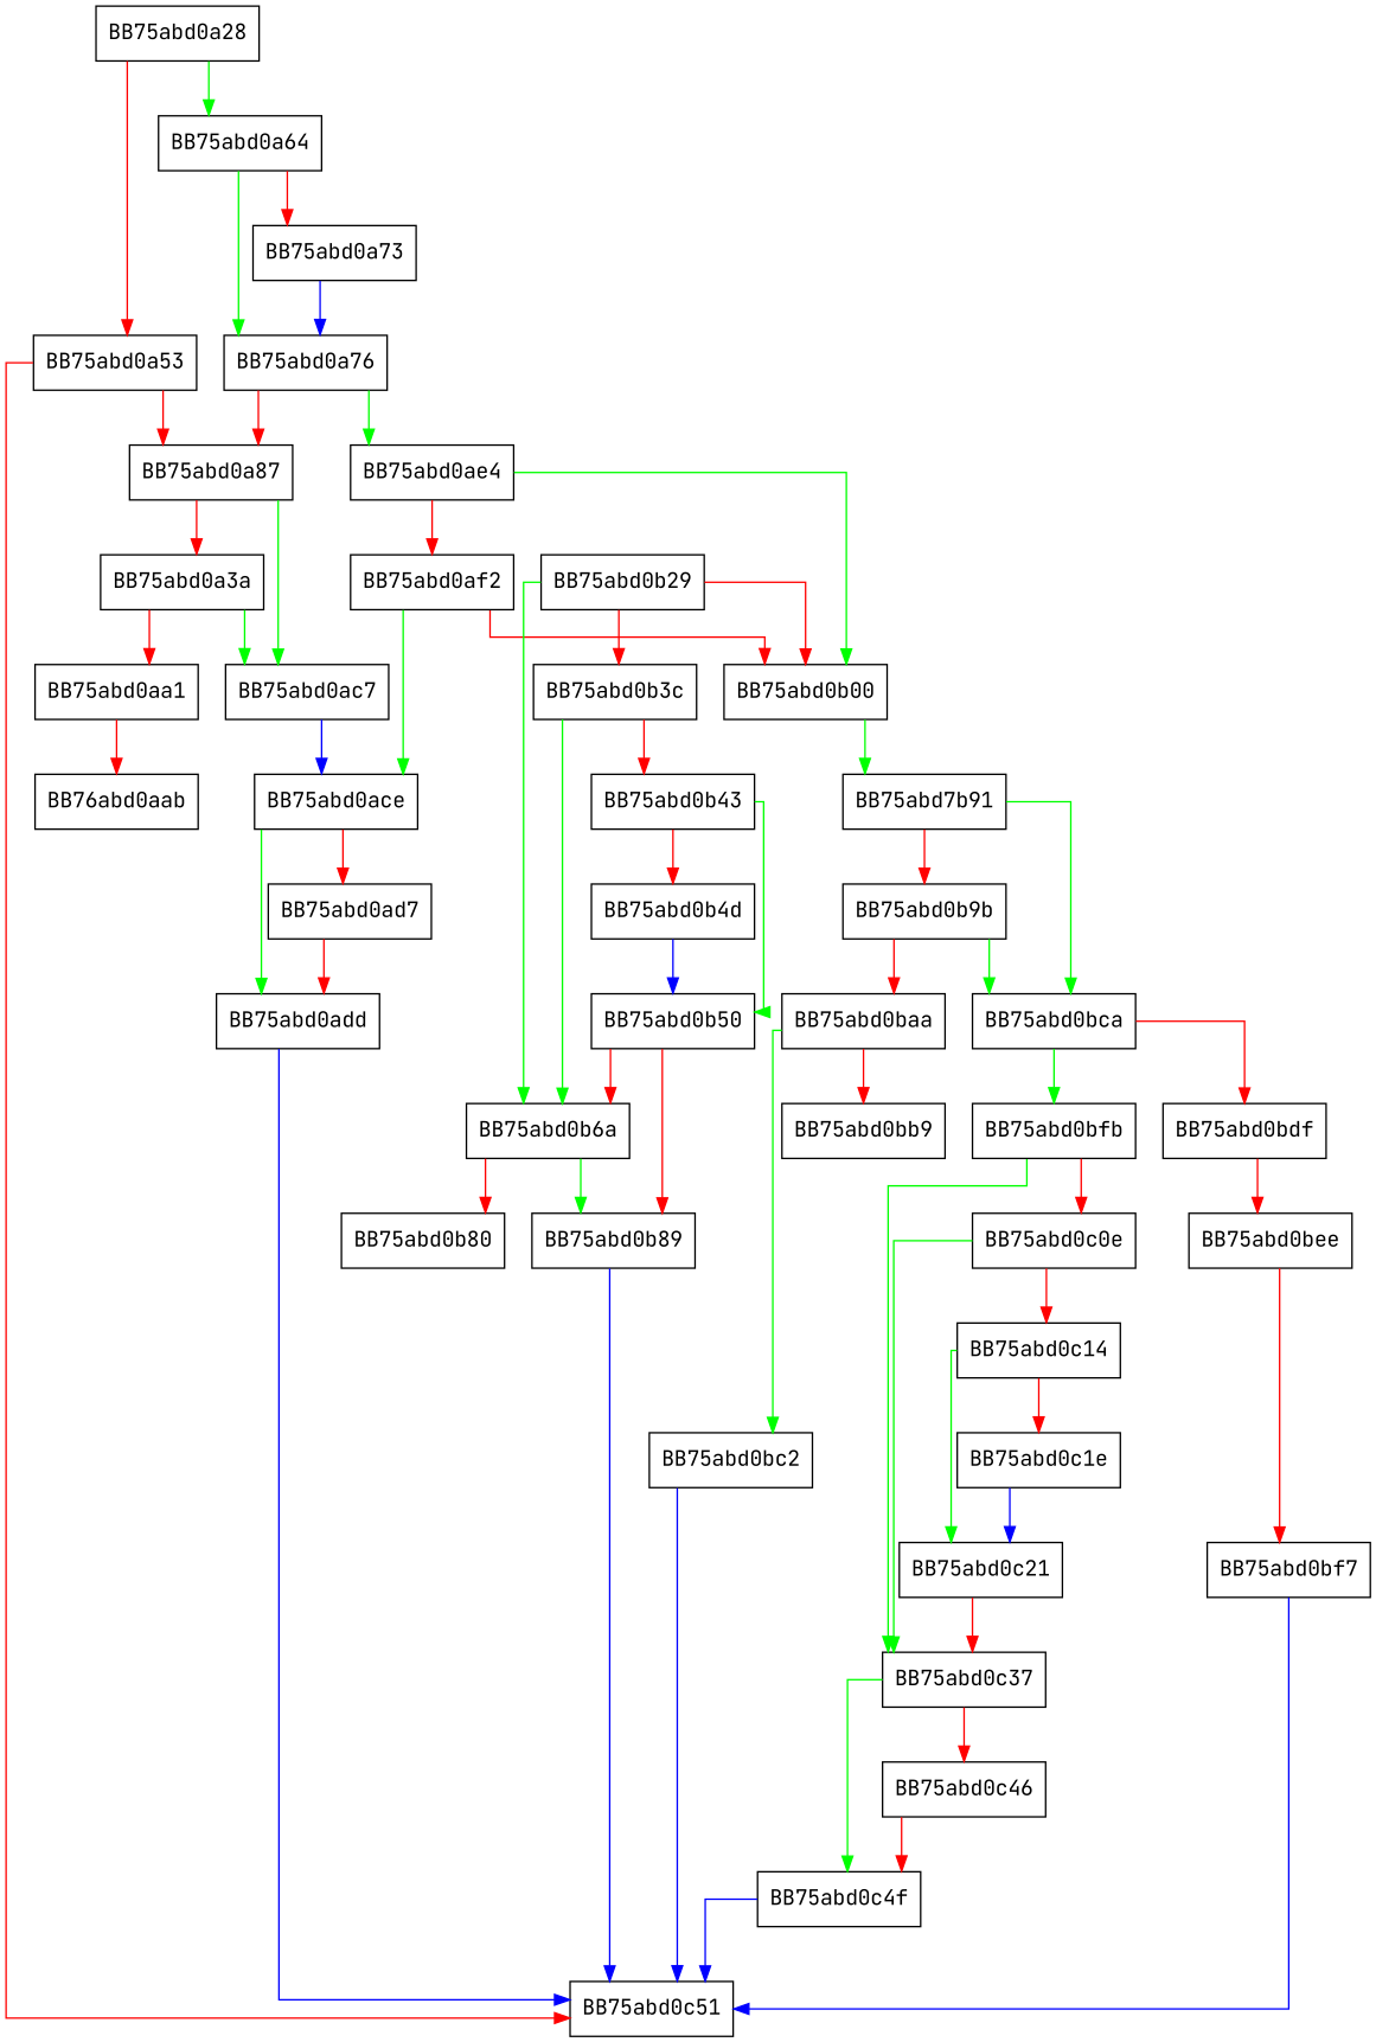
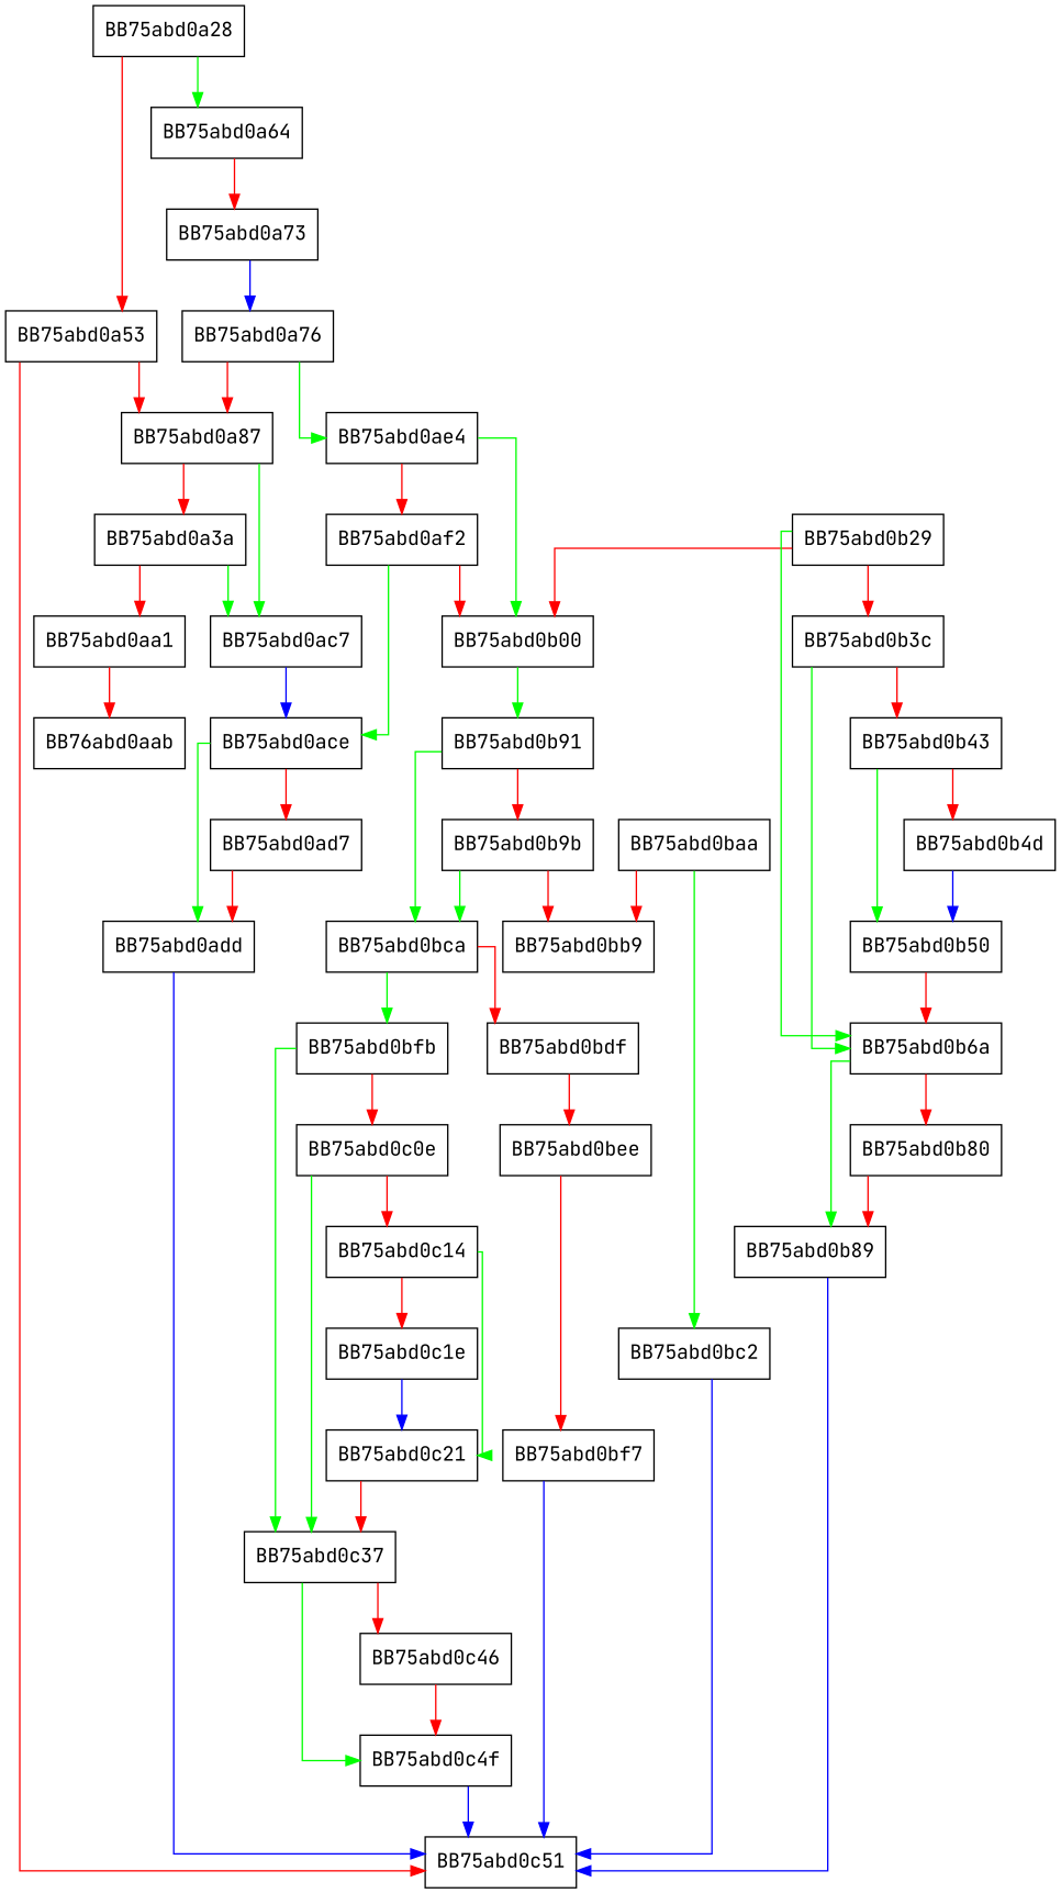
  digraph {
    fontname="JetBrains Mono"
    splines=ortho
    node [fontname="JetBrains Mono" shape=box]
    edge [color=red fontname="JetBrains Mono"]
    BB75abd0a28
    BB75abd0a64
    BB75abd0a53
    BB75abd0a76
    BB75abd0a73
    BB75abd0c51
    BB75abd0a87
    BB75abd0ae4
    BB75abd0b00
    BB75abd0af2
    BB75abd0ac7
    n12 [label=BB75abd0a3a]
-   BB75abd0b91 [label=BB75abd7b91]
+   BB75abd0b91
    BB75abd0ace
    BB75abd0aa1
    BB75abd0add
    BB75abd0ad7
    n18 [label=BB76abd0aab]
    BB75abd0bca
    BB75abd0b9b
    BB75abd0b29
    BB75abd0b6a
    BB75abd0b3c
    BB75abd0bfb
    BB75abd0bdf
    BB75abd0baa
    BB75abd0b89
    BB75abd0b80
    BB75abd0b43
    BB75abd0b50
    BB75abd0b4d
    BB75abd0c37
    BB75abd0c0e
    BB75abd0bee
    BB75abd0bc2
    BB75abd0bb9
    BB75abd0c4f
    BB75abd0c46
    BB75abd0c14
    BB75abd0bf7
    BB75abd0c21
    BB75abd0c1e
    BB75abd0a28 -> BB75abd0a64 [color=green]
    BB75abd0a28 -> BB75abd0a53
-   BB75abd0a64 -> BB75abd0a76 [color=green]
    BB75abd0a64 -> BB75abd0a73
    BB75abd0a53 -> BB75abd0c51
    BB75abd0a53 -> BB75abd0a87
    BB75abd0a76 -> BB75abd0a87
    BB75abd0a76 -> BB75abd0ae4 [color=green]
    BB75abd0a73 -> BB75abd0a76 [color=blue]
    BB75abd0a87 -> BB75abd0ac7 [color=green]
    BB75abd0a87 -> n12
    BB75abd0ae4 -> BB75abd0b00 [color=green]
    BB75abd0ae4 -> BB75abd0af2
    BB75abd0b00 -> BB75abd0b91 [color=green]
    BB75abd0af2 -> BB75abd0b00
    BB75abd0af2 -> BB75abd0ace [color=green]
    BB75abd0ac7 -> BB75abd0ace [color=blue]
    n12 -> BB75abd0ac7 [color=green]
    n12 -> BB75abd0aa1
    BB75abd0b91 -> BB75abd0bca [color=green]
    BB75abd0b91 -> BB75abd0b9b
    BB75abd0ace -> BB75abd0add [color=green]
    BB75abd0ace -> BB75abd0ad7
    BB75abd0aa1 -> n18
    BB75abd0add -> BB75abd0c51 [color=blue]
    BB75abd0ad7 -> BB75abd0add
    BB75abd0bca -> BB75abd0bfb [color=green]
    BB75abd0bca -> BB75abd0bdf
    BB75abd0b9b -> BB75abd0bca [color=green]
-   BB75abd0b9b -> BB75abd0baa
+   BB75abd0b9b -> BB75abd0bb9
    BB75abd0b29 -> BB75abd0b00
    BB75abd0b29 -> BB75abd0b6a [color=green]
    BB75abd0b29 -> BB75abd0b3c
    BB75abd0b6a -> BB75abd0b89 [color=green]
    BB75abd0b6a -> BB75abd0b80
    BB75abd0b3c -> BB75abd0b6a [color=green]
    BB75abd0b3c -> BB75abd0b43
    BB75abd0bfb -> BB75abd0c37 [color=green]
    BB75abd0bfb -> BB75abd0c0e
    BB75abd0bdf -> BB75abd0bee
    BB75abd0baa -> BB75abd0bc2 [color=green]
    BB75abd0baa -> BB75abd0bb9
    BB75abd0b89 -> BB75abd0c51 [color=blue]
-   BB75abd0b50 -> BB75abd0b89
+   BB75abd0b80 -> BB75abd0b89
    BB75abd0b43 -> BB75abd0b50 [color=green]
    BB75abd0b43 -> BB75abd0b4d
    BB75abd0b50 -> BB75abd0b6a
    BB75abd0b4d -> BB75abd0b50 [color=blue]
    BB75abd0c37 -> BB75abd0c4f [color=green]
    BB75abd0c37 -> BB75abd0c46
    BB75abd0c0e -> BB75abd0c37 [color=green]
    BB75abd0c0e -> BB75abd0c14
    BB75abd0bee -> BB75abd0bf7
    BB75abd0bc2 -> BB75abd0c51 [color=blue]
    BB75abd0c4f -> BB75abd0c51 [color=blue]
    BB75abd0c46 -> BB75abd0c4f
    BB75abd0c14 -> BB75abd0c21 [color=green]
    BB75abd0c14 -> BB75abd0c1e
    BB75abd0bf7 -> BB75abd0c51 [color=blue]
    BB75abd0c21 -> BB75abd0c37
    BB75abd0c1e -> BB75abd0c21 [color=blue]
  }
